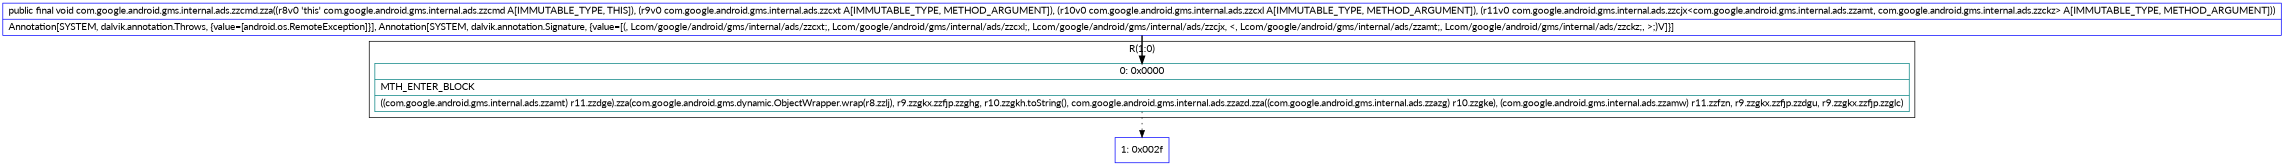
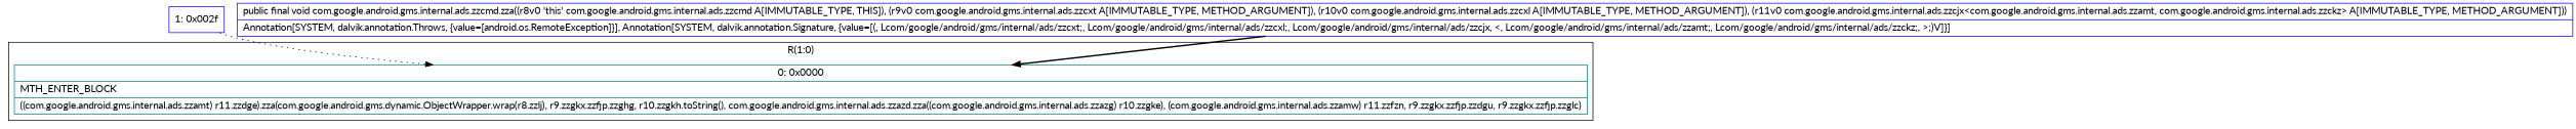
  digraph {
    fontname=Lato
    node [color=blue shape=record fontname=Lato]
    edge [fontname=Lato]
    n1 [color=teal label="{0\:\ 0x0000|MTH_ENTER_BLOCK\l|((com.google.android.gms.internal.ads.zzamt) r11.zzdge).zza(com.google.android.gms.dynamic.ObjectWrapper.wrap(r8.zzlj), r9.zzgkx.zzfjp.zzghg, r10.zzgkh.toString(), com.google.android.gms.internal.ads.zzazd.zza((com.google.android.gms.internal.ads.zzazg) r10.zzgke), (com.google.android.gms.internal.ads.zzamw) r11.zzfzn, r9.zzgkx.zzfjp.zzdgu, r9.zzgkx.zzfjp.zzglc)\l}"]
    n2 [label="{1\:\ 0x002f}"]
    n3 [label="{public final void com.google.android.gms.internal.ads.zzcmd.zza((r8v0 'this' com.google.android.gms.internal.ads.zzcmd A[IMMUTABLE_TYPE, THIS]), (r9v0 com.google.android.gms.internal.ads.zzcxt A[IMMUTABLE_TYPE, METHOD_ARGUMENT]), (r10v0 com.google.android.gms.internal.ads.zzcxl A[IMMUTABLE_TYPE, METHOD_ARGUMENT]), (r11v0 com.google.android.gms.internal.ads.zzcjx\<com.google.android.gms.internal.ads.zzamt, com.google.android.gms.internal.ads.zzckz\> A[IMMUTABLE_TYPE, METHOD_ARGUMENT]))  | Annotation[SYSTEM, dalvik.annotation.Throws, \{value=[android.os.RemoteException]\}], Annotation[SYSTEM, dalvik.annotation.Signature, \{value=[(, Lcom\/google\/android\/gms\/internal\/ads\/zzcxt;, Lcom\/google\/android\/gms\/internal\/ads\/zzcxl;, Lcom\/google\/android\/gms\/internal\/ads\/zzcjx, \<, Lcom\/google\/android\/gms\/internal\/ads\/zzamt;, Lcom\/google\/android\/gms\/internal\/ads\/zzckz;, \>;)V]\}]\l}"]
    subgraph cluster_1 {
      label="R(1:0)"
      n1
    }
-   n1 -> n2 [style=dotted]
+   n2 -> n1 [style=dotted]
    n3 -> n1 [style=bold]
  }
